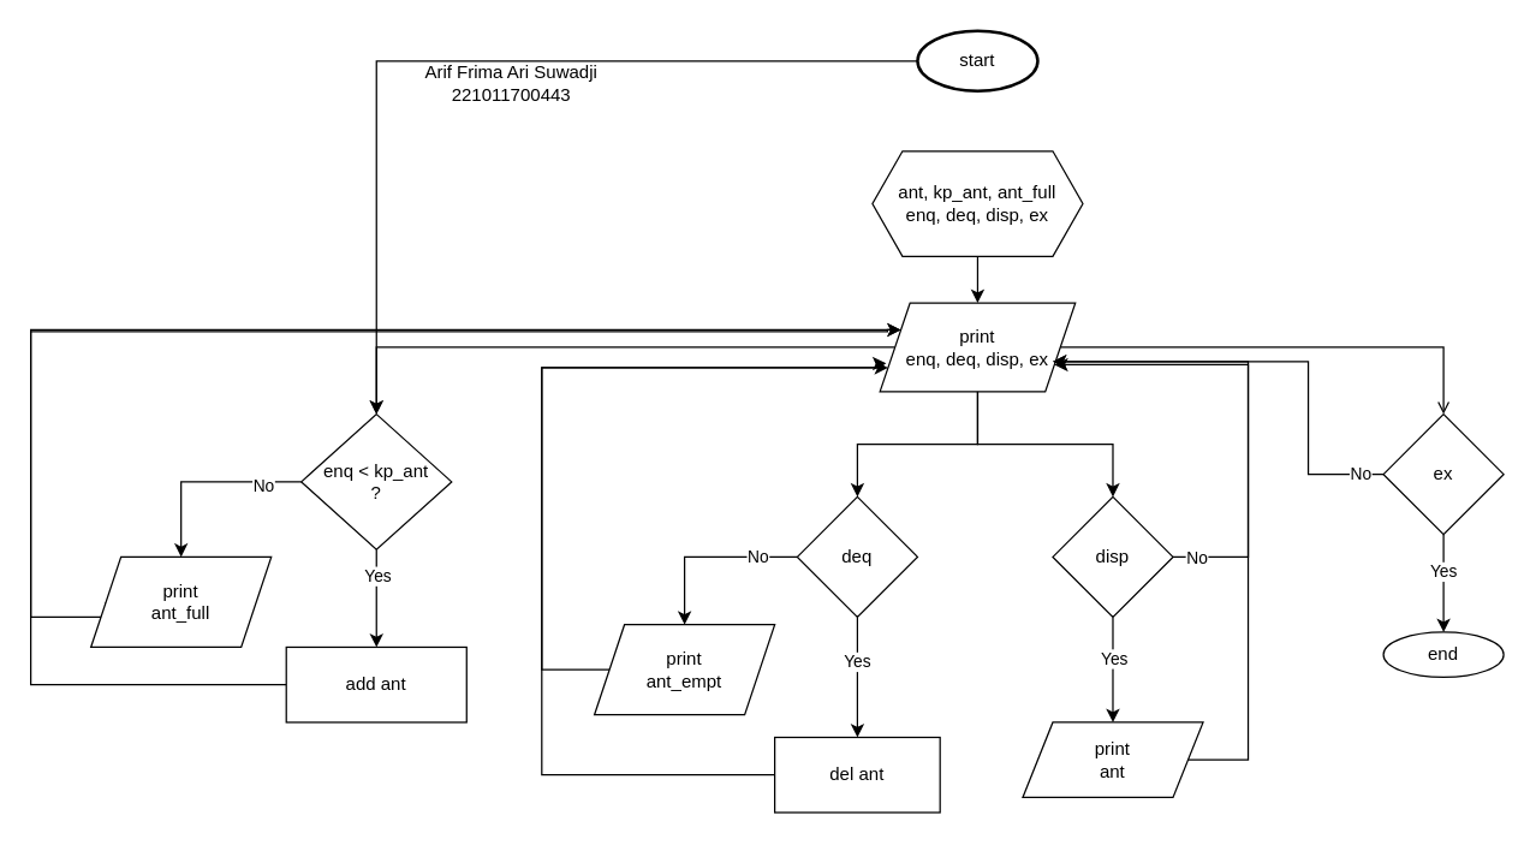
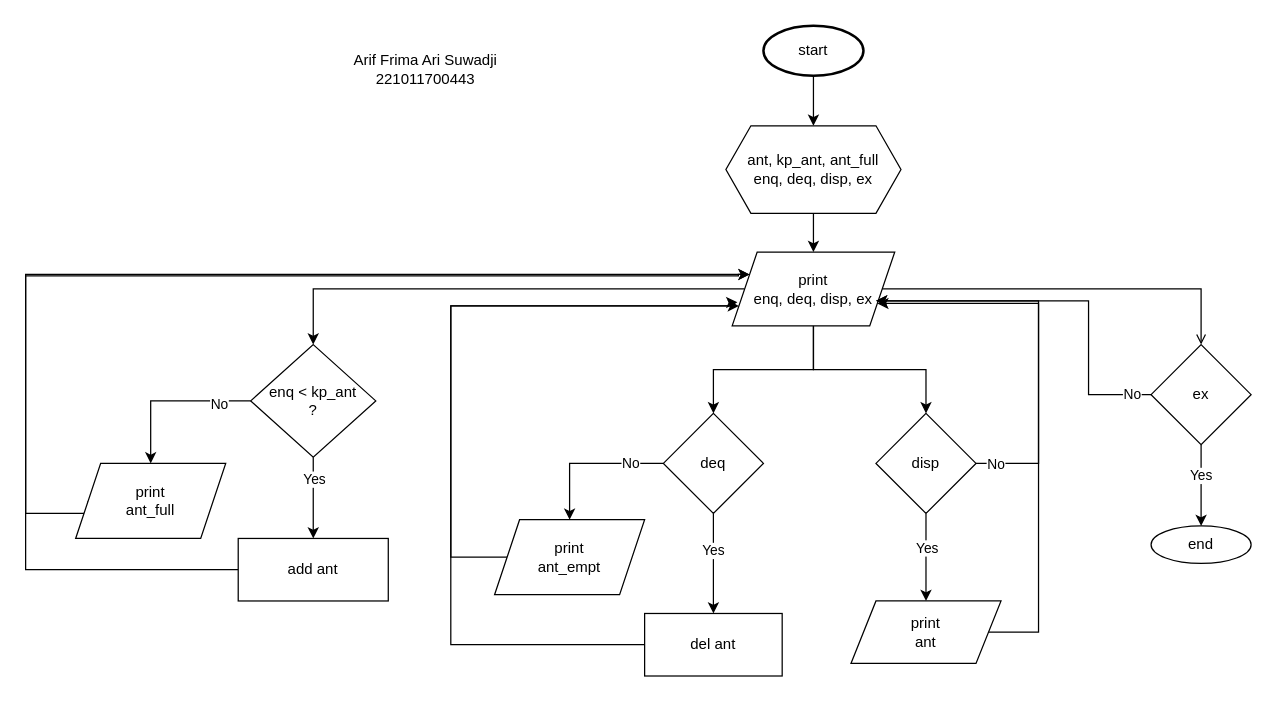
  <mxCell id="0" />
  <mxCell id="1" parent="0" />
- <mxCell id="2" style="edgeStyle=orthogonalEdgeStyle;rounded=0;orthogonalLoop=1;jettySize=auto;html=1;" edge="1" parent="1" source="3" target="15"><mxGeometry relative="1" as="geometry"><mxPoint x="650" y="140" as="targetPoint" /></mxGeometry></mxCell>
+ <mxCell id="2" style="edgeStyle=orthogonalEdgeStyle;rounded=0;orthogonalLoop=1;jettySize=auto;html=1;" edge="1" parent="1" source="3" target="5"><mxGeometry relative="1" as="geometry"><mxPoint x="650" y="140" as="targetPoint" /></mxGeometry></mxCell>
  <mxCell id="3" value="start" style="strokeWidth=2;html=1;shape=mxgraph.flowchart.start_1;whiteSpace=wrap;" vertex="1" parent="1"><mxGeometry x="610" y="20" width="80" height="40" as="geometry" /></mxCell>
  <mxCell id="4" style="edgeStyle=orthogonalEdgeStyle;rounded=0;orthogonalLoop=1;jettySize=auto;html=1;" edge="1" parent="1" source="5" target="10"><mxGeometry relative="1" as="geometry"><mxPoint x="650" y="200" as="targetPoint" /></mxGeometry></mxCell>
  <mxCell id="5" value="ant, kp_ant, ant_full&lt;br&gt;enq, deq, disp, ex" style="shape=hexagon;perimeter=hexagonPerimeter2;whiteSpace=wrap;html=1;fixedSize=1;" vertex="1" parent="1"><mxGeometry x="580" y="100" width="140" height="70" as="geometry" /></mxCell>
  <mxCell id="6" style="edgeStyle=orthogonalEdgeStyle;rounded=0;orthogonalLoop=1;jettySize=auto;html=1;exitX=0;exitY=0.5;exitDx=0;exitDy=0;" edge="1" parent="1" source="10" target="15"><mxGeometry relative="1" as="geometry"><mxPoint x="420" y="280" as="targetPoint" /></mxGeometry></mxCell>
  <mxCell id="7" style="edgeStyle=orthogonalEdgeStyle;rounded=0;orthogonalLoop=1;jettySize=auto;html=1;" edge="1" parent="1" source="10" target="20"><mxGeometry relative="1" as="geometry"><mxPoint x="530" y="330" as="targetPoint" /></mxGeometry></mxCell>
  <mxCell id="8" style="edgeStyle=orthogonalEdgeStyle;rounded=0;orthogonalLoop=1;jettySize=auto;html=1;" edge="1" parent="1" source="10" target="25"><mxGeometry relative="1" as="geometry"><mxPoint x="750" y="370" as="targetPoint" /></mxGeometry></mxCell>
  <mxCell id="9" style="edgeStyle=orthogonalEdgeStyle;rounded=0;orthogonalLoop=1;jettySize=auto;html=1;endArrow=open;" edge="1" parent="1" source="10" target="30"><mxGeometry relative="1" as="geometry"><mxPoint x="880" y="280" as="targetPoint" /></mxGeometry></mxCell>
  <mxCell id="10" value="print&lt;br&gt;enq, deq, disp, ex" style="shape=parallelogram;perimeter=parallelogramPerimeter;whiteSpace=wrap;html=1;fixedSize=1;" vertex="1" parent="1"><mxGeometry x="585" y="201" width="130" height="59" as="geometry" /></mxCell>
  <mxCell id="11" style="edgeStyle=orthogonalEdgeStyle;rounded=0;orthogonalLoop=1;jettySize=auto;html=1;" edge="1" parent="1" source="15" target="32"><mxGeometry relative="1" as="geometry"><mxPoint x="450" y="390" as="targetPoint" /></mxGeometry></mxCell>
  <mxCell id="12" value="No" style="edgeLabel;html=1;align=center;verticalAlign=middle;resizable=0;points=[];" vertex="1" connectable="0" parent="11"><mxGeometry x="-0.605" y="2" relative="1" as="geometry"><mxPoint as="offset" /></mxGeometry></mxCell>
  <mxCell id="13" style="edgeStyle=orthogonalEdgeStyle;rounded=0;orthogonalLoop=1;jettySize=auto;html=1;" edge="1" parent="1" source="15" target="34"><mxGeometry relative="1" as="geometry"><mxPoint x="490" y="440" as="targetPoint" /></mxGeometry></mxCell>
  <mxCell id="14" value="Yes" style="edgeLabel;html=1;align=center;verticalAlign=middle;resizable=0;points=[];" vertex="1" connectable="0" parent="13"><mxGeometry x="-0.752" y="-2" relative="1" as="geometry"><mxPoint x="2" y="9" as="offset" /></mxGeometry></mxCell>
  <mxCell id="15" value="enq &amp;lt; kp_ant&lt;br&gt;?" style="rhombus;whiteSpace=wrap;html=1;" vertex="1" parent="1"><mxGeometry x="200" y="275" width="100" height="90" as="geometry" /></mxCell>
  <mxCell id="16" style="edgeStyle=orthogonalEdgeStyle;rounded=0;orthogonalLoop=1;jettySize=auto;html=1;" edge="1" parent="1" source="20" target="36"><mxGeometry relative="1" as="geometry"><mxPoint x="570" y="460" as="targetPoint" /></mxGeometry></mxCell>
  <mxCell id="17" value="Yes" style="edgeLabel;html=1;align=center;verticalAlign=middle;resizable=0;points=[];" vertex="1" connectable="0" parent="16"><mxGeometry x="-0.271" y="-1" relative="1" as="geometry"><mxPoint as="offset" /></mxGeometry></mxCell>
  <mxCell id="18" style="edgeStyle=orthogonalEdgeStyle;rounded=0;orthogonalLoop=1;jettySize=auto;html=1;" edge="1" parent="1" source="20" target="38"><mxGeometry relative="1" as="geometry"><mxPoint x="470" y="430" as="targetPoint" /></mxGeometry></mxCell>
  <mxCell id="19" value="No" style="edgeLabel;html=1;align=center;verticalAlign=middle;resizable=0;points=[];" vertex="1" connectable="0" parent="18"><mxGeometry x="-0.545" y="-1" relative="1" as="geometry"><mxPoint as="offset" /></mxGeometry></mxCell>
  <mxCell id="20" value="deq" style="rhombus;whiteSpace=wrap;html=1;" vertex="1" parent="1"><mxGeometry x="530" y="330" width="80" height="80" as="geometry" /></mxCell>
  <mxCell id="21" style="edgeStyle=orthogonalEdgeStyle;rounded=0;orthogonalLoop=1;jettySize=auto;html=1;exitX=0.5;exitY=1;exitDx=0;exitDy=0;" edge="1" parent="1" source="25" target="40"><mxGeometry relative="1" as="geometry"><mxPoint x="740" y="490" as="targetPoint" /></mxGeometry></mxCell>
  <mxCell id="22" value="Yes" style="edgeLabel;html=1;align=center;verticalAlign=middle;resizable=0;points=[];" vertex="1" connectable="0" parent="21"><mxGeometry x="-0.242" relative="1" as="geometry"><mxPoint as="offset" /></mxGeometry></mxCell>
  <mxCell id="23" style="edgeStyle=orthogonalEdgeStyle;rounded=0;orthogonalLoop=1;jettySize=auto;html=1;entryX=1;entryY=0.75;entryDx=0;entryDy=0;" edge="1" parent="1" source="25" target="10"><mxGeometry relative="1" as="geometry"><Array as="points"><mxPoint x="830" y="370" /><mxPoint x="830" y="242" /></Array></mxGeometry></mxCell>
  <mxCell id="24" value="No" style="edgeLabel;html=1;align=center;verticalAlign=middle;resizable=0;points=[];" vertex="1" connectable="0" parent="23"><mxGeometry x="-0.9" relative="1" as="geometry"><mxPoint as="offset" /></mxGeometry></mxCell>
  <mxCell id="25" value="disp" style="rhombus;whiteSpace=wrap;html=1;" vertex="1" parent="1"><mxGeometry x="700" y="330" width="80" height="80" as="geometry" /></mxCell>
  <mxCell id="26" style="edgeStyle=orthogonalEdgeStyle;rounded=0;orthogonalLoop=1;jettySize=auto;html=1;" edge="1" parent="1" source="30" target="41"><mxGeometry relative="1" as="geometry"><mxPoint x="960" y="420" as="targetPoint" /></mxGeometry></mxCell>
  <mxCell id="27" value="Yes" style="edgeLabel;html=1;align=center;verticalAlign=middle;resizable=0;points=[];" vertex="1" connectable="0" parent="26"><mxGeometry x="-0.264" y="-1" relative="1" as="geometry"><mxPoint as="offset" /></mxGeometry></mxCell>
  <mxCell id="28" style="edgeStyle=orthogonalEdgeStyle;rounded=0;orthogonalLoop=1;jettySize=auto;html=1;" edge="1" parent="1" source="30"><mxGeometry relative="1" as="geometry"><mxPoint x="700" y="240" as="targetPoint" /><Array as="points"><mxPoint x="870" y="315" /><mxPoint x="870" y="240" /></Array></mxGeometry></mxCell>
  <mxCell id="29" value="No" style="edgeLabel;html=1;align=center;verticalAlign=middle;resizable=0;points=[];" vertex="1" connectable="0" parent="28"><mxGeometry x="-0.891" y="-1" relative="1" as="geometry"><mxPoint as="offset" /></mxGeometry></mxCell>
  <mxCell id="30" value="ex" style="rhombus;whiteSpace=wrap;html=1;" vertex="1" parent="1"><mxGeometry x="920" y="275" width="80" height="80" as="geometry" /></mxCell>
  <mxCell id="31" style="edgeStyle=orthogonalEdgeStyle;rounded=0;orthogonalLoop=1;jettySize=auto;html=1;exitX=0;exitY=0.5;exitDx=0;exitDy=0;entryX=0;entryY=0.25;entryDx=0;entryDy=0;" edge="1" parent="1" source="32" target="10"><mxGeometry relative="1" as="geometry"><mxPoint x="590" y="200" as="targetPoint" /><Array as="points"><mxPoint x="70" y="410" /><mxPoint x="20" y="410" /><mxPoint x="20" y="220" /><mxPoint x="590" y="220" /></Array></mxGeometry></mxCell>
  <mxCell id="32" value="print&lt;br&gt;ant_full" style="shape=parallelogram;perimeter=parallelogramPerimeter;whiteSpace=wrap;html=1;fixedSize=1;" vertex="1" parent="1"><mxGeometry x="60" y="370" width="120" height="60" as="geometry" /></mxCell>
  <mxCell id="33" style="edgeStyle=orthogonalEdgeStyle;rounded=0;orthogonalLoop=1;jettySize=auto;html=1;entryX=0;entryY=0.25;entryDx=0;entryDy=0;" edge="1" parent="1" source="34" target="10"><mxGeometry relative="1" as="geometry"><mxPoint x="550" y="220" as="targetPoint" /><Array as="points"><mxPoint x="20" y="455" /><mxPoint x="20" y="219" /></Array></mxGeometry></mxCell>
  <mxCell id="34" value="add ant" style="rounded=0;whiteSpace=wrap;html=1;" vertex="1" parent="1"><mxGeometry x="190" y="430" width="120" height="50" as="geometry" /></mxCell>
  <mxCell id="35" style="edgeStyle=orthogonalEdgeStyle;rounded=0;orthogonalLoop=1;jettySize=auto;html=1;entryX=0;entryY=0.75;entryDx=0;entryDy=0;" edge="1" parent="1" source="36" target="10"><mxGeometry relative="1" as="geometry"><mxPoint x="360" y="240" as="targetPoint" /><Array as="points"><mxPoint x="360" y="515" /><mxPoint x="360" y="244" /></Array></mxGeometry></mxCell>
  <mxCell id="36" value="del ant" style="rounded=0;whiteSpace=wrap;html=1;" vertex="1" parent="1"><mxGeometry x="515" y="490" width="110" height="50" as="geometry" /></mxCell>
  <mxCell id="37" style="edgeStyle=orthogonalEdgeStyle;rounded=0;orthogonalLoop=1;jettySize=auto;html=1;entryX=0.032;entryY=0.681;entryDx=0;entryDy=0;entryPerimeter=0;" edge="1" parent="1" source="38" target="10"><mxGeometry relative="1" as="geometry"><mxPoint x="590" y="270" as="targetPoint" /><Array as="points"><mxPoint x="360" y="445" /><mxPoint x="360" y="244" /><mxPoint x="587" y="244" /><mxPoint x="587" y="241" /></Array></mxGeometry></mxCell>
  <mxCell id="38" value="print&lt;br&gt;ant_empt" style="shape=parallelogram;perimeter=parallelogramPerimeter;whiteSpace=wrap;html=1;fixedSize=1;" vertex="1" parent="1"><mxGeometry x="395" y="415" width="120" height="60" as="geometry" /></mxCell>
  <mxCell id="39" style="edgeStyle=orthogonalEdgeStyle;rounded=0;orthogonalLoop=1;jettySize=auto;html=1;" edge="1" parent="1" source="40"><mxGeometry relative="1" as="geometry"><mxPoint x="700" y="240" as="targetPoint" /><Array as="points"><mxPoint x="830" y="505" /><mxPoint x="830" y="240" /></Array></mxGeometry></mxCell>
  <mxCell id="40" value="print&lt;br&gt;ant" style="shape=parallelogram;perimeter=parallelogramPerimeter;whiteSpace=wrap;html=1;fixedSize=1;" vertex="1" parent="1"><mxGeometry x="680" y="480" width="120" height="50" as="geometry" /></mxCell>
  <mxCell id="41" value="end" style="ellipse;whiteSpace=wrap;html=1;" vertex="1" parent="1"><mxGeometry x="920" y="420" width="80" height="30" as="geometry" /></mxCell>
  <mxCell id="42" value="Arif Frima Ari Suwadji&lt;br&gt;221011700443" style="text;html=1;strokeColor=none;fillColor=none;align=center;verticalAlign=middle;whiteSpace=wrap;rounded=0;" vertex="1" parent="1"><mxGeometry x="260" y="40" width="160" height="30" as="geometry" /></mxCell>
